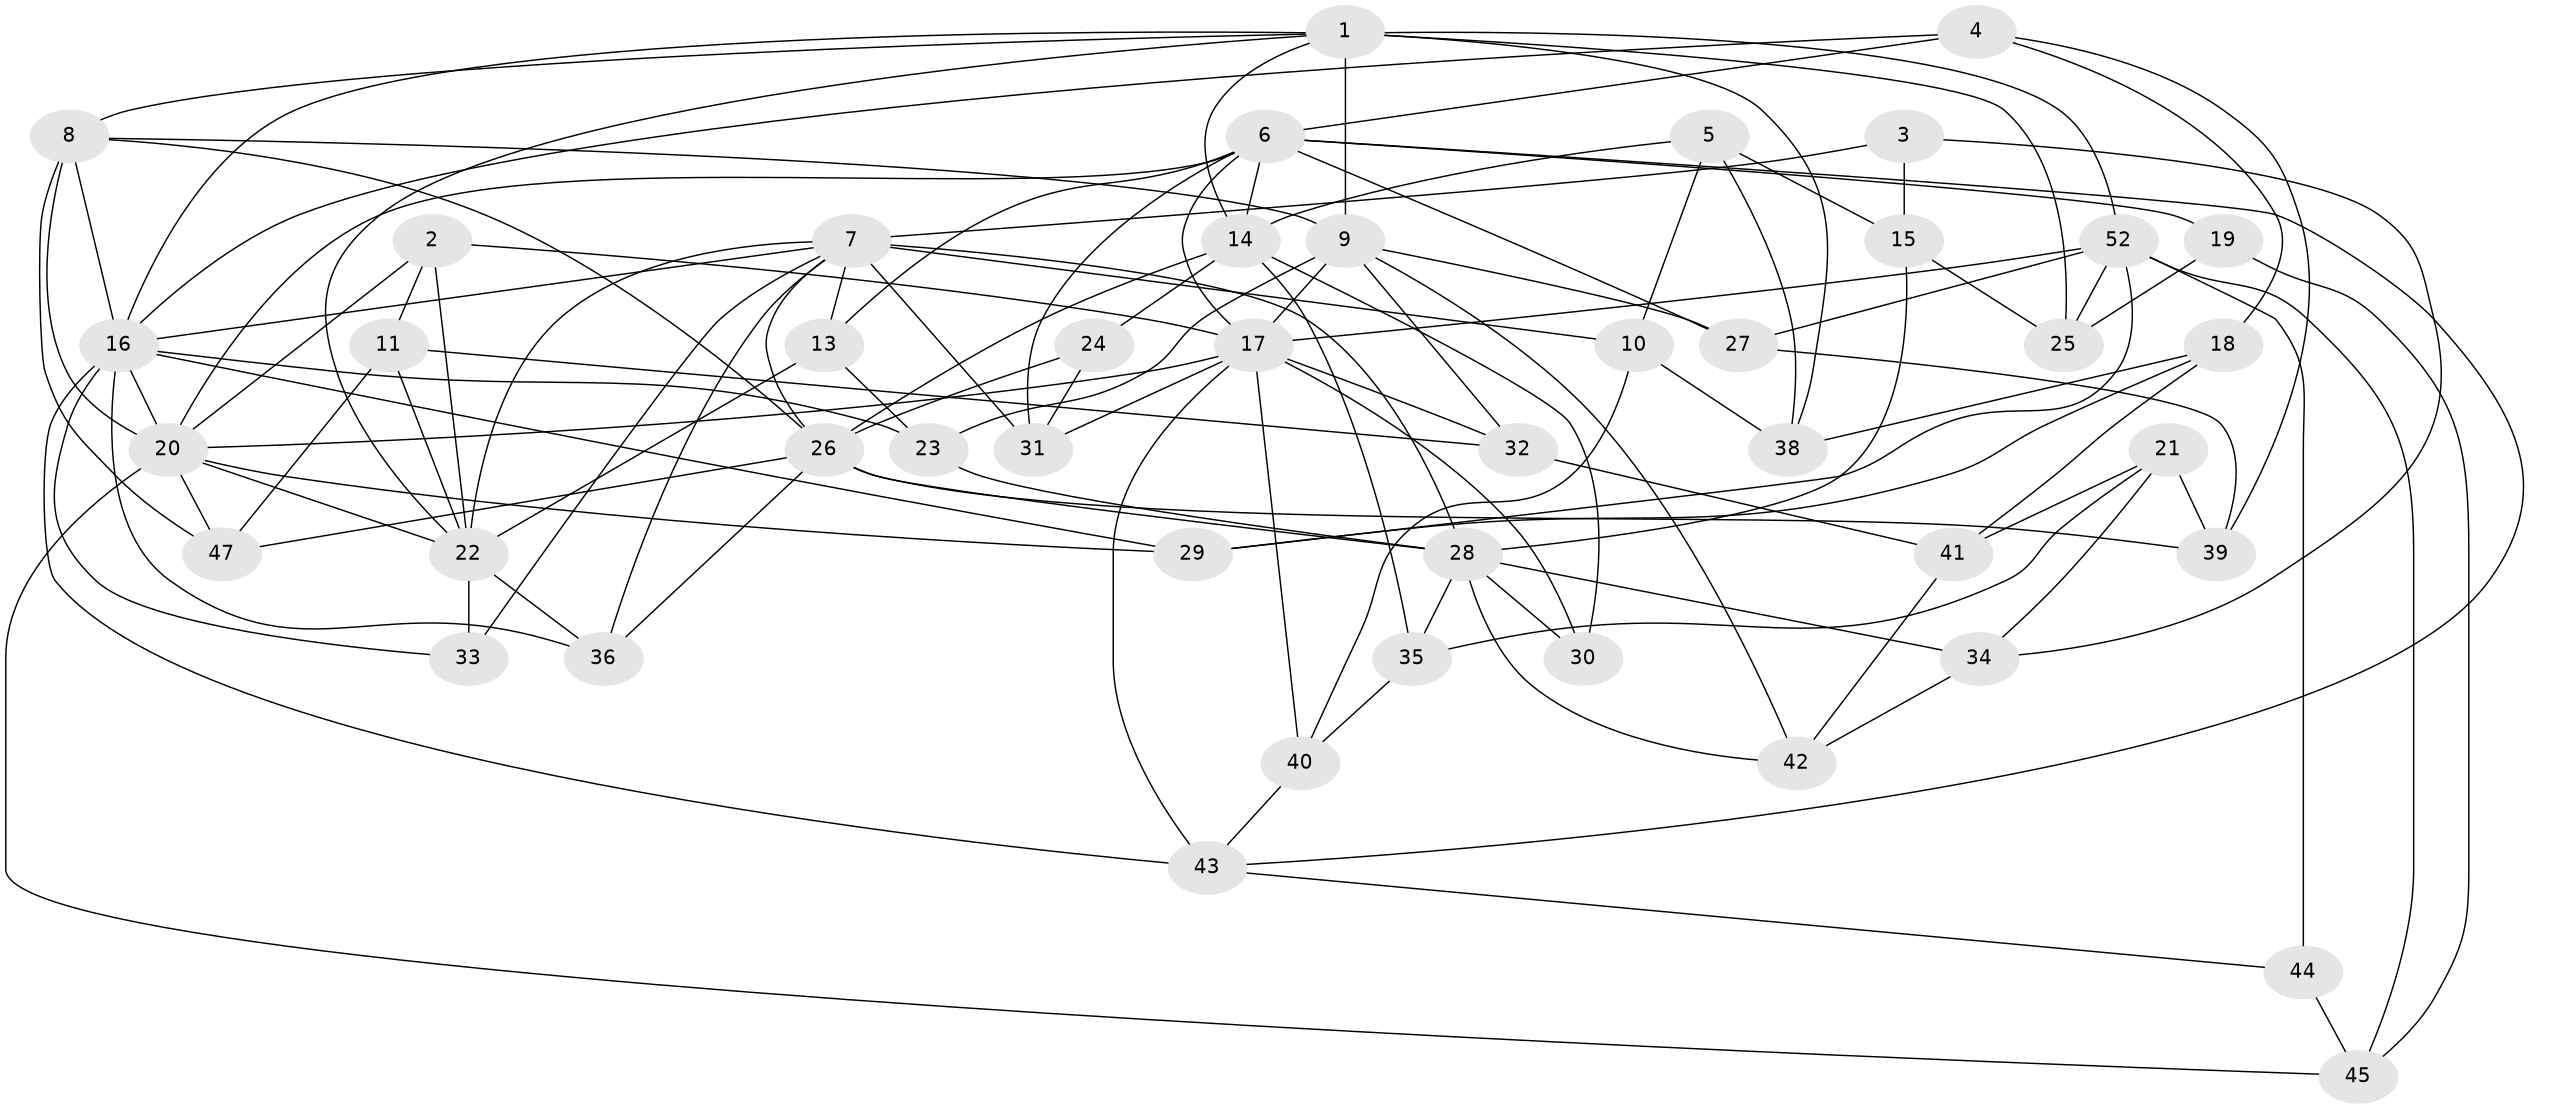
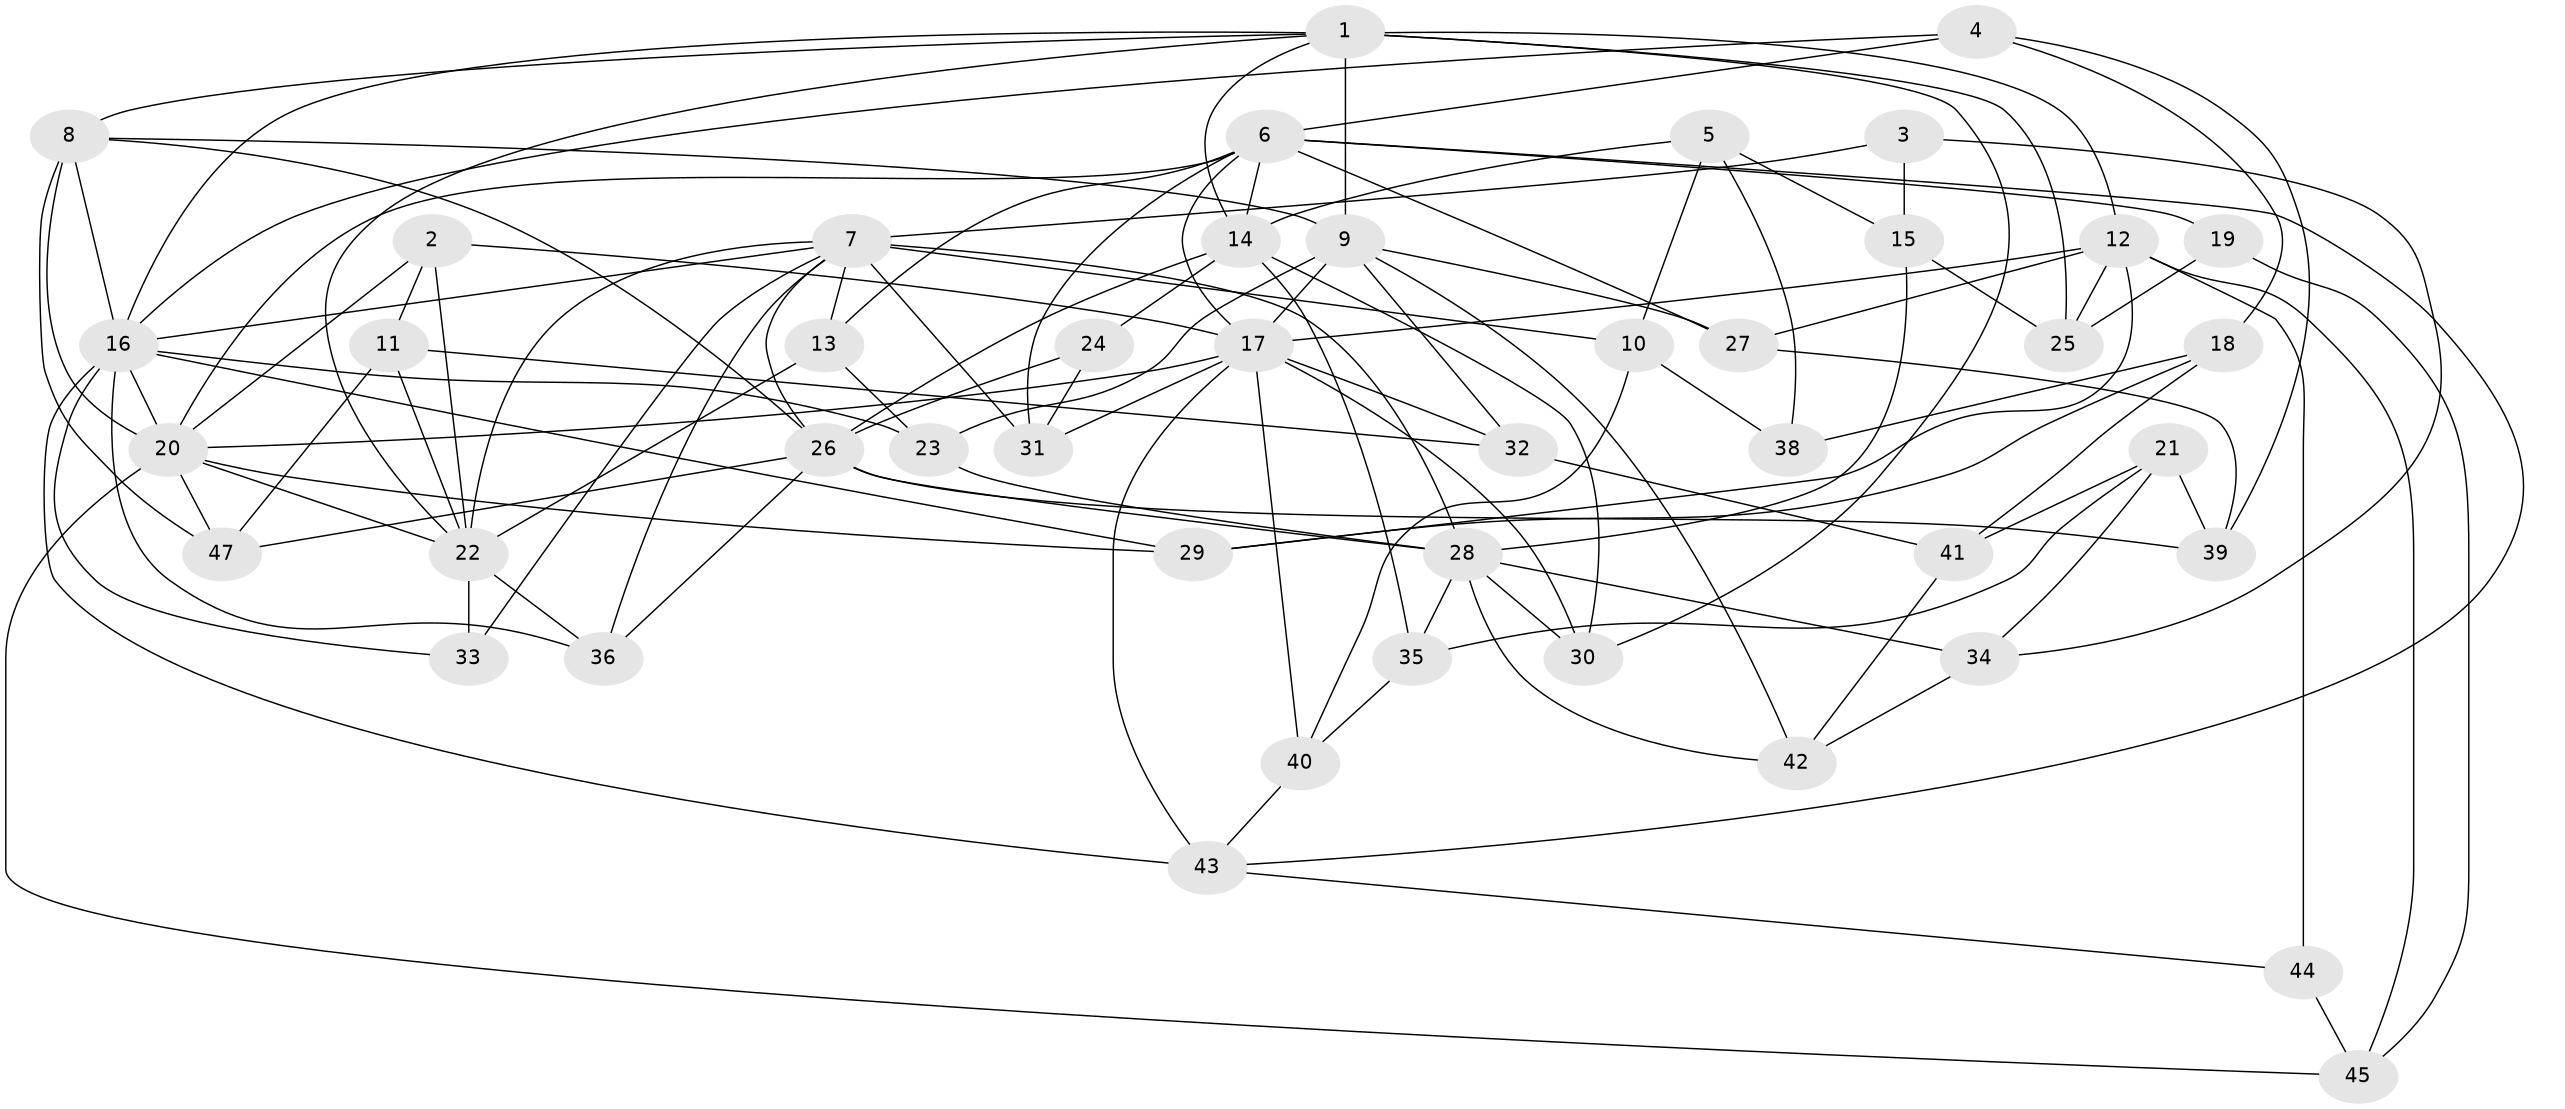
  graph {
    fontname="DejaVu Sans"
    node [color=gray90 fontname="DejaVu Sans" style=filled]
    edge [fontname="DejaVu Sans" weight=1.0]
    1
    8
    9
-   12 [label=52]
+   12
    14
    16
    22
    25
    30
    20
    26
    n12 [label=47]
    17
    27
    23
    32
    42
    29
    44
    45
    24
    35
    43
    33
    36
    2
    11
    31
    40
    3
    7
    15
    34
    10
    13
    28
    4
    6
    18
    39
    19
    38
    41
    5
    21
    1 -- 8
    1 -- 9 [weight=3.0]
    1 -- 12 [weight=2.0]
    1 -- 14 [weight=2.0]
    1 -- 16
    1 -- 22
    1 -- 25
-   1 -- 38
+   1 -- 30
    8 -- 9 [weight=2.0]
    8 -- 16
    8 -- 20 [weight=2.0]
    8 -- 26
    8 -- n12
    9 -- 17
    9 -- 27
    9 -- 23
    9 -- 32
    9 -- 42
    12 -- 25
    12 -- 17 [weight=2.0]
    12 -- 27
    12 -- 29
    12 -- 44 [weight=2.0]
    12 -- 45
    14 -- 30
    14 -- 26 [weight=2.0]
    14 -- 24 [weight=2.0]
    14 -- 35
    16 -- 20
    16 -- 23
    16 -- 29
    16 -- 43
    16 -- 33
    16 -- 36
    22 -- 33
    22 -- 36
    20 -- 22
    20 -- n12
    20 -- 29
    20 -- 45
    26 -- n12
    26 -- 36
    26 -- 28 [weight=2.0]
    26 -- 39
    17 -- 30
    17 -- 20
    17 -- 32
    17 -- 43 [weight=2.0]
    17 -- 31
    17 -- 40
    27 -- 39
    23 -- 28
    32 -- 41
    44 -- 45
    24 -- 26
    24 -- 31
    35 -- 40
    43 -- 44
    2 -- 22
    2 -- 20
    2 -- 17
    2 -- 11
    11 -- 22
    11 -- n12
    11 -- 32
    40 -- 43
    3 -- 7 [weight=2.0]
    3 -- 15
    3 -- 34
    7 -- 16
    7 -- 22
    7 -- 26
    7 -- 33
    7 -- 36
    7 -- 31
    7 -- 10
    7 -- 13
    7 -- 28 [weight=2.0]
    15 -- 25
    15 -- 28
    34 -- 42
    10 -- 40
    10 -- 38
    13 -- 22
    13 -- 23
    28 -- 30
    28 -- 42
    28 -- 35
    28 -- 34
    4 -- 16
    4 -- 6
    4 -- 18
    4 -- 39
    6 -- 14
    6 -- 20
    6 -- 17
    6 -- 27
    6 -- 43
    6 -- 31
    6 -- 13
    6 -- 19 [weight=2.0]
    18 -- 29
    18 -- 38
    18 -- 41
    19 -- 25
    19 -- 45
    41 -- 42
    5 -- 14
    5 -- 15
    5 -- 10
    5 -- 38
    21 -- 35
    21 -- 34
    21 -- 39
    21 -- 41
  }
